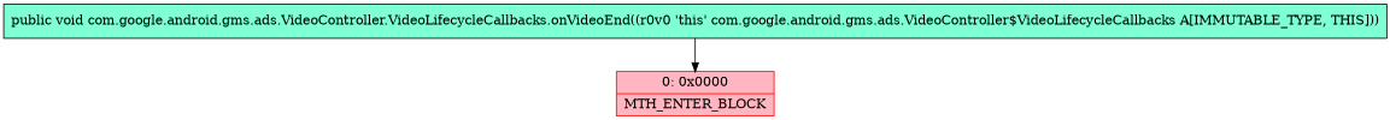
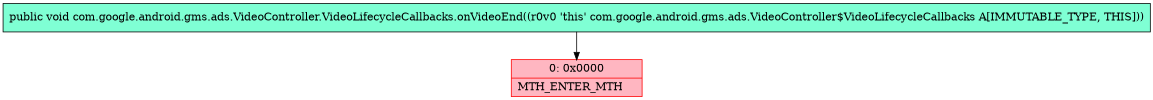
  digraph {
    node [shape=record style=filled]
-   n1 [color=red label="{0\:\ 0x0000|MTH_ENTER_BLOCK\l}" fillcolor=lightpink]
+   n1 [color=red label="{0\:\ 0x0000|MTH_ENTER_MTH\l}" fillcolor=lightpink]
    n2 [label="{public void com.google.android.gms.ads.VideoController.VideoLifecycleCallbacks.onVideoEnd((r0v0 'this' com.google.android.gms.ads.VideoController$VideoLifecycleCallbacks A[IMMUTABLE_TYPE, THIS])) }" fillcolor=aquamarine]
    subgraph cluster_1 {
      label="R(0)"
    }
    n2 -> n1
  }
